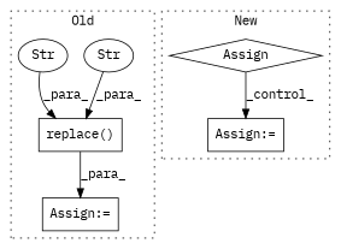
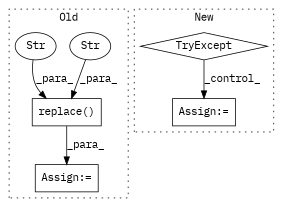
  digraph {
    fontname="IBM Plex Mono"
    node [a=68 l=3 shape=box fontname="IBM Plex Mono"]
    edge [fontname="IBM Plex Mono"]
    n1 [a=75 l="12,1" label="replace()" s="22670,22691"]
    n2 [label="Assign:=" s=22666]
    n3 [a=66 l=2 label=Str s=22689 shape=ellipse]
    n4 [a=66 l=6 label=Str s=22682 shape=ellipse]
-   n5 [a=71 l=43 label=Assign s=14188 shape=diamond]
+   n5 [a=71 l=43 label=TryExcept s=14188 shape=diamond]
    n6 [label="Assign:=" s=15113]
    subgraph cluster_1 {
      label=Old
      style=dotted
      n1
      n2
      n3
      n4
    }
    subgraph cluster_2 {
      label=New
      style=dotted
      n5
      n6
    }
    n1 -> n2 [label=_para_]
    n3 -> n1 [label=_para_]
    n4 -> n1 [label=_para_]
    n5 -> n6 [label=_control_]
  }
